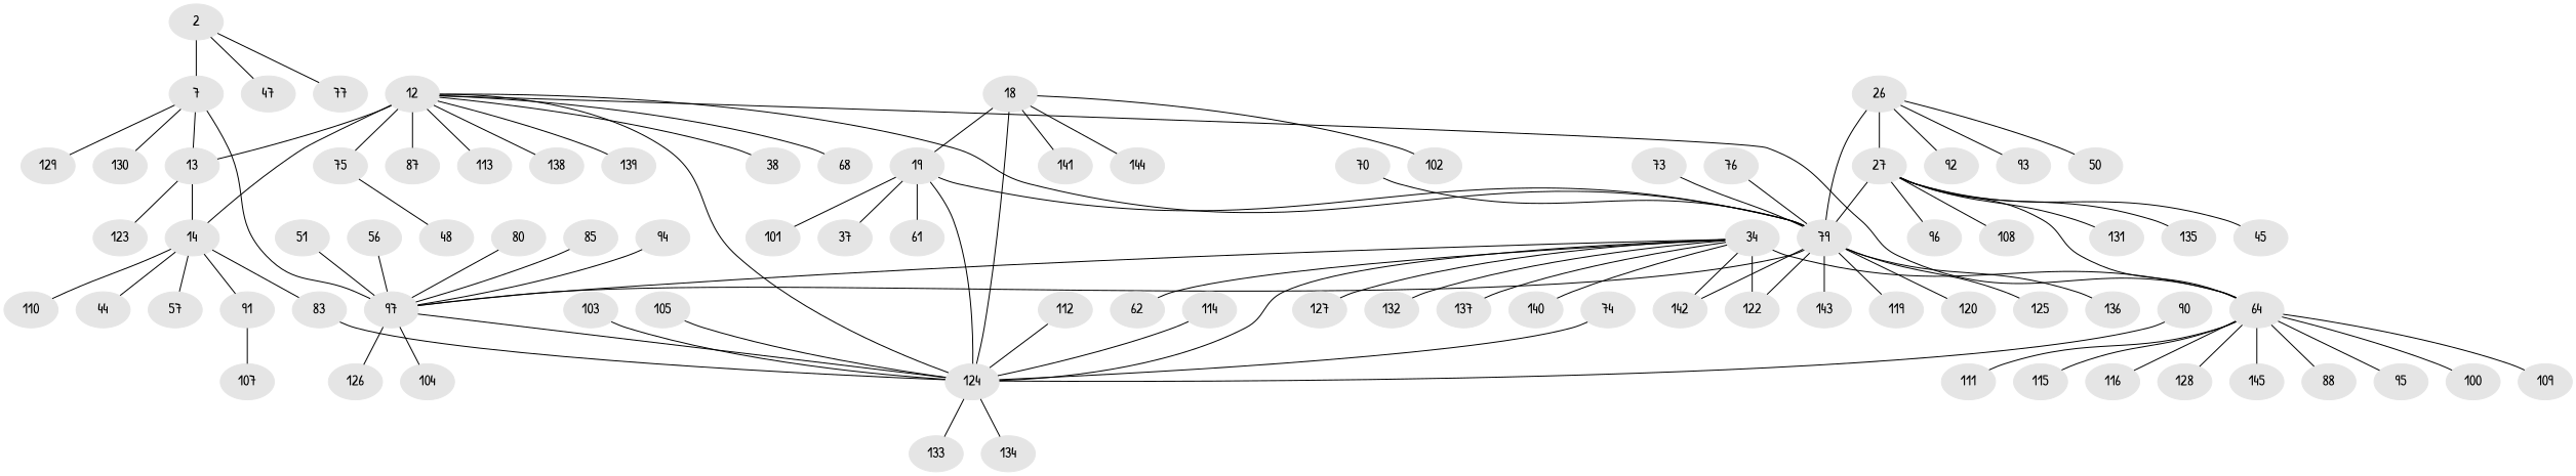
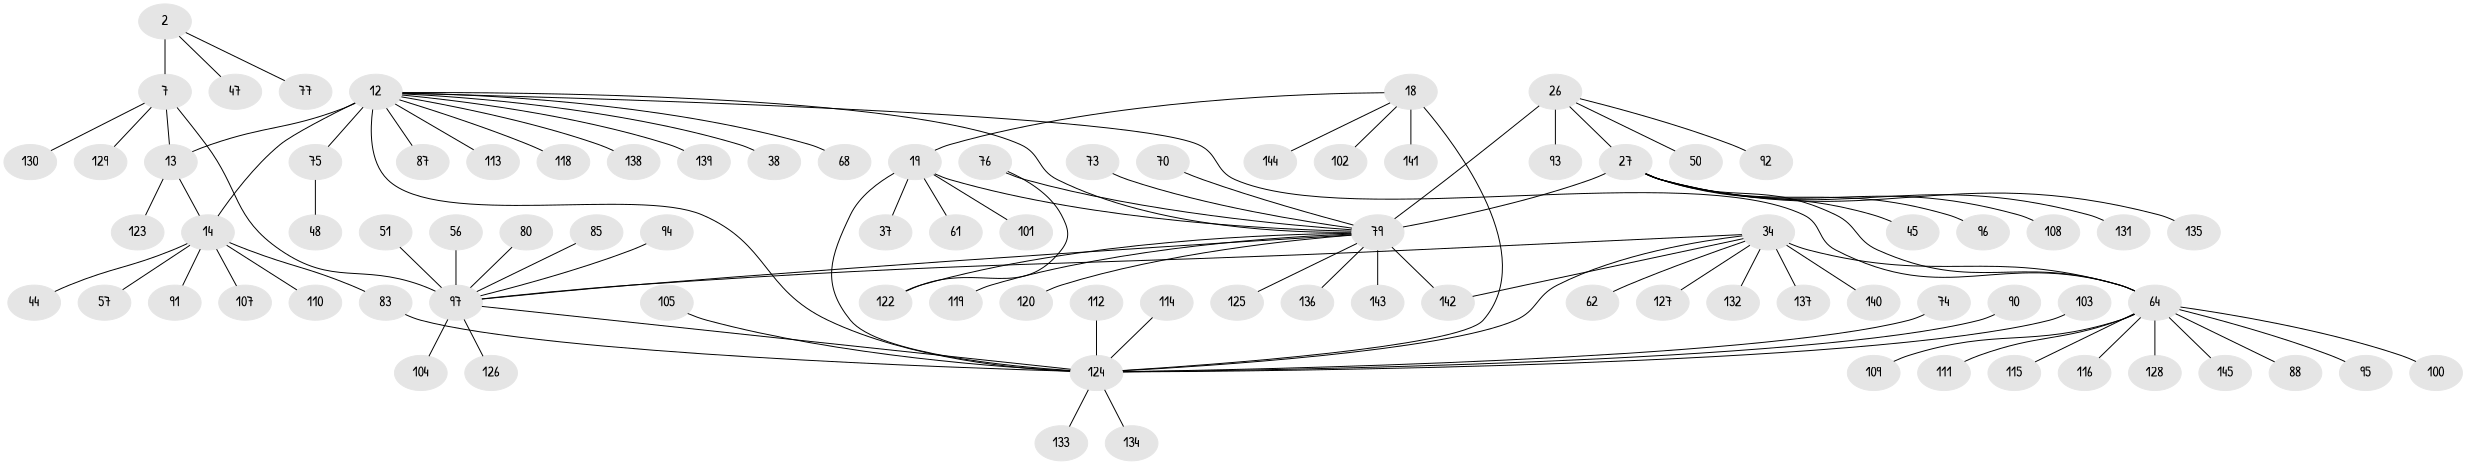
  graph {
    fontname="Patrick Hand"
    node [color=gray90 fontname="Patrick Hand" style=filled]
    edge [fontname="Patrick Hand"]
    2 [super="+1"]
    7 [super="+3"]
    47
    77
    97 [super="+6"]
    13 [super="+11"]
    129
    130
    124 [super="+21+43+66+72"]
    104 [super="+42"]
    126
    14 [super="+10"]
    123
    12 [super="+9"]
    38
    64 [super="+35"]
    68
    75
    79 [super="+28+52+49+54+60"]
    87
    113
+   118
    138
    139
    44
    57
    83
    91 [super="+41"]
    107
    110
    88
    95
    100 [super="+36"]
    109
    111
    115
    116
    128 [super="+82"]
    145
    48
    122 [super="+98"]
    142
    119
    120
    125 [super="+69+86"]
    136
    143
    133
    134
    18 [super="+15"]
    19 [super="+16"]
    102
    141
    144
    37
    61
    101 [super="+81"]
    26 [super="+24"]
    27 [super="+25"]
    50
    92
    93
    45
    96 [super="+58+84"]
    108
    131 [super="+121"]
    135
    34 [super="+31+33"]
    62
    127 [super="+65+78+89+117"]
    132
    137
    140 [super="+40+106"]
    51
    56
    70
    73
    74
    76
    80
    85
    90
    94 [super="+63"]
    103
    105 [super="+71"]
    112
    114
    2 -- 7 [weight=4]
    2 -- 47
    2 -- 77
    7 -- 97 [weight=6]
    7 -- 13
    7 -- 129
    7 -- 130
    97 -- 124
    97 -- 104
    97 -- 126
    13 -- 14 [weight=4]
    13 -- 123
    124 -- 133
    124 -- 134
    14 -- 44
    14 -- 57
    14 -- 83
    14 -- 91
-   91 -- 107
+   14 -- 107
    14 -- 110
    12 -- 13 [weight=6]
    12 -- 124 [weight=2]
    12 -- 14 [weight=6]
    12 -- 38
    12 -- 64
    12 -- 68
    12 -- 75
    12 -- 79 [weight=2]
    12 -- 87
    12 -- 113
+   12 -- 118
    12 -- 138
    12 -- 139
    64 -- 88
    64 -- 95
    64 -- 100
    64 -- 109
    64 -- 111
    64 -- 115
    64 -- 116
    64 -- 128
    64 -- 145
    75 -- 48
    79 -- 97
    79 -- 122
    79 -- 142
    79 -- 119
    79 -- 120
    79 -- 125
    79 -- 136
    79 -- 143
    83 -- 124
    18 -- 124 [weight=6]
    18 -- 19 [weight=4]
    18 -- 102
    18 -- 141
    18 -- 144
    19 -- 124 [weight=6]
    19 -- 79 [weight=2]
    19 -- 37
    19 -- 61
    19 -- 101
    26 -- 79 [weight=6]
    26 -- 27 [weight=4]
    26 -- 50
    26 -- 92
    26 -- 93
    27 -- 64
    27 -- 79 [weight=6]
    27 -- 45
    27 -- 96
    27 -- 108
    27 -- 131
    27 -- 135
    34 -- 97
    34 -- 124
    34 -- 64 [weight=12]
-   34 -- 122
+   76 -- 122
    34 -- 142
    34 -- 62
    34 -- 127
    34 -- 132
    34 -- 137
    34 -- 140
    51 -- 97
    56 -- 97
    70 -- 79
    73 -- 79
    74 -- 124
    76 -- 79
    80 -- 97
    85 -- 97
    90 -- 124
    94 -- 97
    103 -- 124
    105 -- 124
    112 -- 124
    114 -- 124
  }
